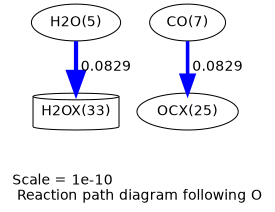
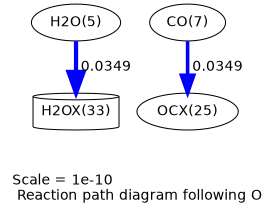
  digraph {
    fontname=Helvetica
    label="Scale = 1e-10\l Reaction path diagram following O"
    node [fontname=Helvetica shape=ellipse]
    edge [color=blue fontname=Helvetica]
    n1 [label="H2O(5)"]
    n2 [label="H2OX(33)" shape=cylinder]
    n3 [label="CO(7)"]
    n4 [label="OCX(25)"]
-   n1 -> n2 [arrowsize=2.06 label=" 0.0829" penwidth=4.12]
-   n3 -> n4 [arrowsize=1.73 label=" 0.0829" penwidth=3.47]
+   n1 -> n2 [arrowsize=2.06 label=" 0.0349" penwidth=4.12]
+   n3 -> n4 [arrowsize=1.73 label=" 0.0349" penwidth=3.47]
  }
